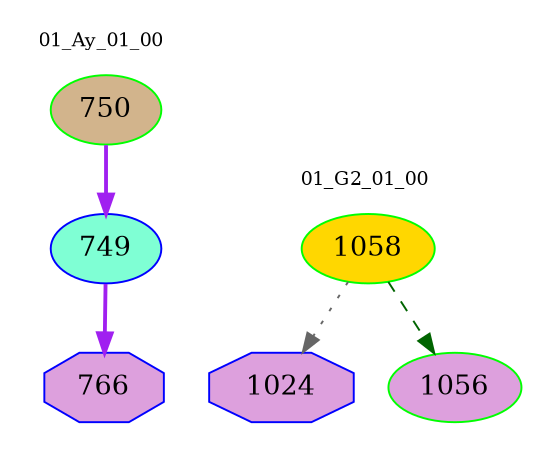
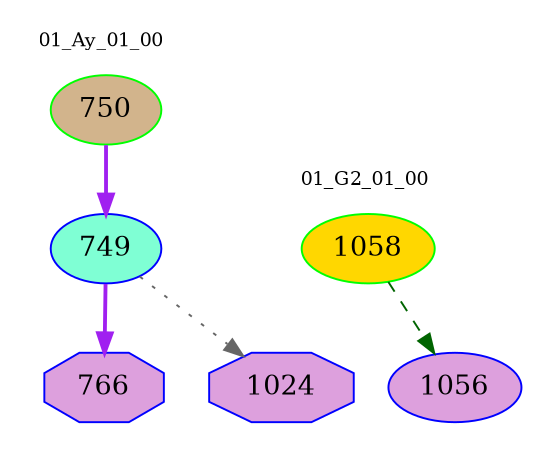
  digraph {
    node [color=blue fillcolor=plum shape=ellipse style=filled]
    edge [color=purple style=bold]
    n1 [color=green fillcolor=tan label=750]
    n2 [fillcolor=aquamarine label=749]
    n3 [label=766 shape=octagon]
    n4 [color=green fillcolor=gold label=1058]
    n5 [label=1024 shape=octagon]
-   n6 [color=green label=1056]
+   n6 [label=1056]
    subgraph cluster_1 {
      color=white
      fontsize=10
      label="01_Ay_01_00"
      n1
      n2
      n3
    }
    subgraph cluster_2 {
      color=white
      fontsize=10
      label="01_G2_01_00"
      n4
      n5
      n6
    }
    n1 -> n2
    n2 -> n3
-   n4 -> n5 [color=gray40 style=dotted]
+   n2 -> n5 [color=gray40 style=dotted]
    n4 -> n6 [color=darkgreen style=dashed]
  }
